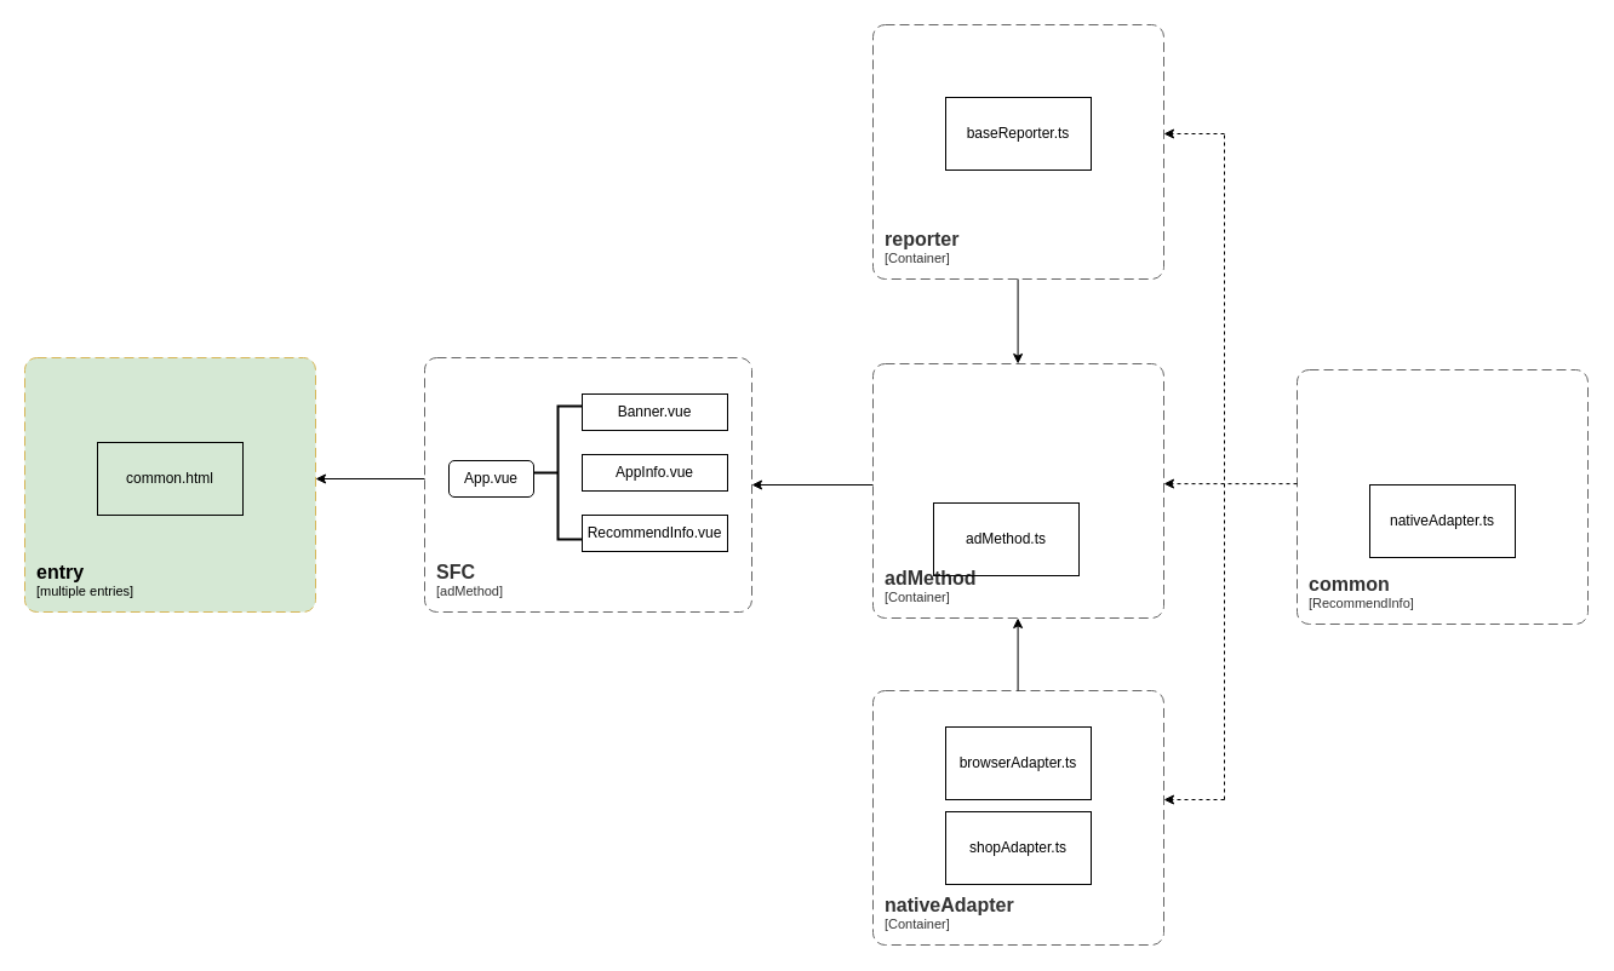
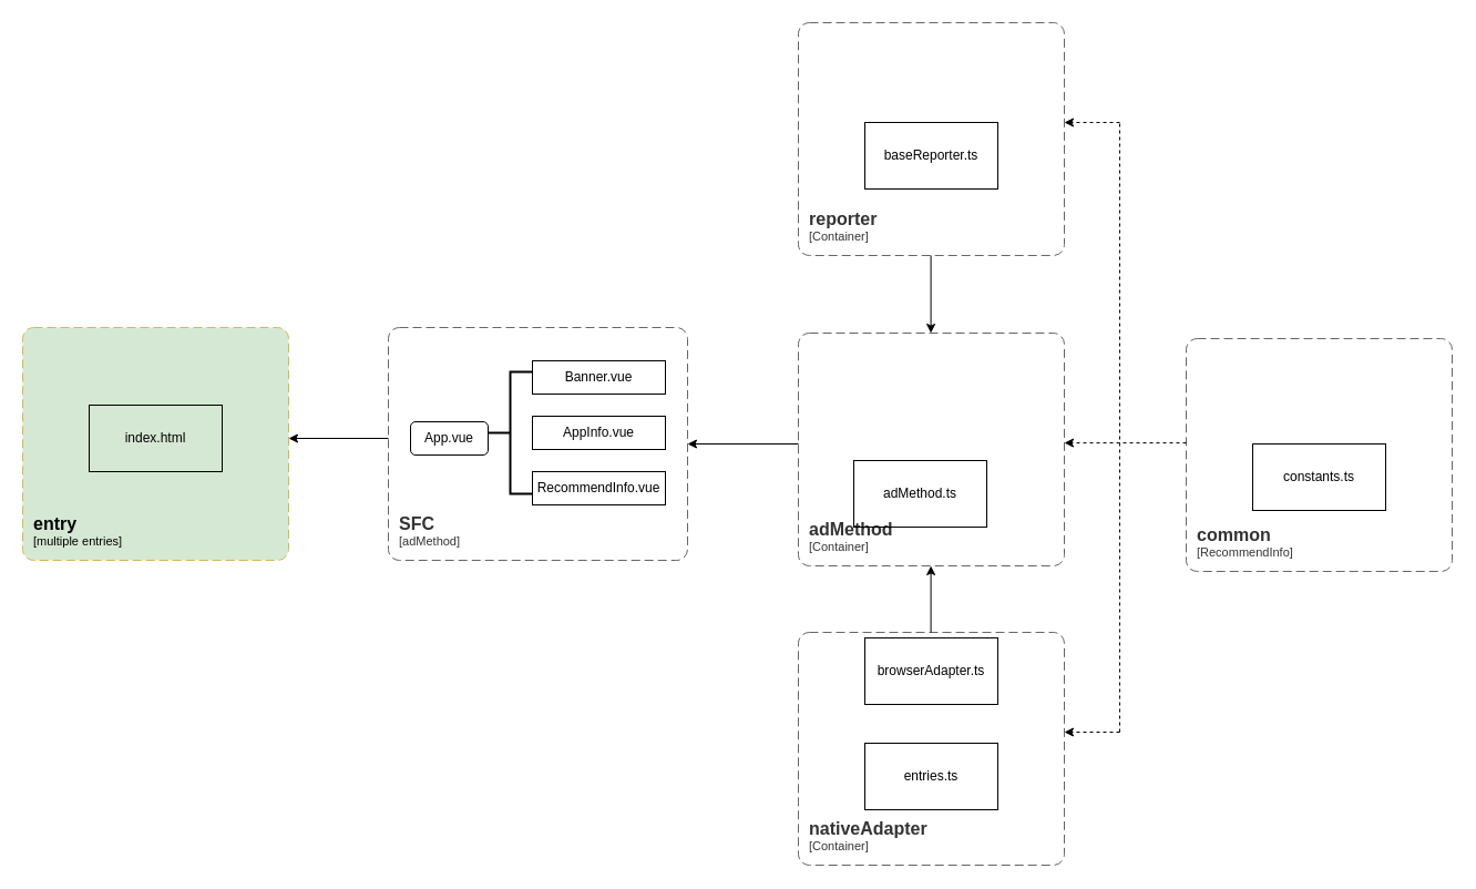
  <mxCell id="0" />
  <mxCell id="1" parent="0" />
  <mxCell id="2" value="&lt;font style=&quot;font-size: 16px&quot;&gt;&lt;b&gt;&lt;div style=&quot;text-align: left&quot;&gt;SFC&lt;/div&gt;&lt;/b&gt;&lt;/font&gt;&lt;div style=&quot;text-align: left&quot;&gt;[adMethod]&lt;/div&gt;" style="rounded=1;fontSize=11;whiteSpace=wrap;html=1;dashed=1;arcSize=20;fillColor=none;strokeColor=#666666;fontColor=#333333;labelBackgroundColor=none;align=left;verticalAlign=bottom;labelBorderColor=none;spacingTop=0;spacing=10;dashPattern=8 4;metaEdit=1;rotatable=0;perimeter=rectanglePerimeter;noLabel=0;labelPadding=0;allowArrows=0;connectable=0;expand=0;recursiveResize=0;editable=1;pointerEvents=0;absoluteArcSize=1;points=[[0.25,0,0],[0.5,0,0],[0.75,0,0],[1,0.25,0],[1,0.5,0],[1,0.75,0],[0.75,1,0],[0.5,1,0],[0.25,1,0],[0,0.75,0],[0,0.5,0],[0,0.25,0]];" parent="1" vertex="1"><mxGeometry x="350" y="295" width="270" height="210" as="geometry" /></mxCell>
  <mxCell id="3" value="App.vue" style="whiteSpace=wrap;html=1;fillColor=none;rounded=1;" parent="1" vertex="1"><mxGeometry x="370" y="380" width="70" height="30" as="geometry" /></mxCell>
  <mxCell id="4" value="&lt;font style=&quot;font-size: 16px&quot;&gt;&lt;b&gt;&lt;div style=&quot;text-align: left&quot;&gt;adMethod&lt;/div&gt;&lt;/b&gt;&lt;/font&gt;&lt;div style=&quot;text-align: left&quot;&gt;[Container]&lt;/div&gt;" style="rounded=1;fontSize=11;whiteSpace=wrap;html=1;dashed=1;arcSize=20;fillColor=none;strokeColor=#666666;fontColor=#333333;labelBackgroundColor=none;align=left;verticalAlign=bottom;labelBorderColor=none;spacingTop=0;spacing=10;dashPattern=8 4;metaEdit=1;rotatable=0;perimeter=rectanglePerimeter;noLabel=0;labelPadding=0;allowArrows=0;connectable=0;expand=0;recursiveResize=0;editable=1;pointerEvents=0;absoluteArcSize=1;points=[[0.25,0,0],[0.5,0,0],[0.75,0,0],[1,0.25,0],[1,0.5,0],[1,0.75,0],[0.75,1,0],[0.5,1,0],[0.25,1,0],[0,0.75,0],[0,0.5,0],[0,0.25,0]];" parent="1" vertex="1"><mxGeometry x="720" y="300" width="240" height="210" as="geometry" /></mxCell>
  <mxCell id="5" value="&lt;font style=&quot;font-size: 16px&quot;&gt;&lt;b&gt;&lt;div style=&quot;text-align: left&quot;&gt;nativeAdapter&lt;/div&gt;&lt;/b&gt;&lt;/font&gt;&lt;div style=&quot;text-align: left&quot;&gt;[Container]&lt;/div&gt;" style="rounded=1;fontSize=11;whiteSpace=wrap;html=1;dashed=1;arcSize=20;fillColor=none;strokeColor=#666666;fontColor=#333333;labelBackgroundColor=none;align=left;verticalAlign=bottom;labelBorderColor=none;spacingTop=0;spacing=10;dashPattern=8 4;metaEdit=1;rotatable=0;perimeter=rectanglePerimeter;noLabel=0;labelPadding=0;allowArrows=0;connectable=0;expand=0;recursiveResize=0;editable=1;pointerEvents=0;absoluteArcSize=1;points=[[0.25,0,0],[0.5,0,0],[0.75,0,0],[1,0.25,0],[1,0.5,0],[1,0.75,0],[0.75,1,0],[0.5,1,0],[0.25,1,0],[0,0.75,0],[0,0.5,0],[0,0.25,0]];" parent="1" vertex="1"><mxGeometry x="720" y="570" width="240" height="210" as="geometry" /></mxCell>
  <mxCell id="6" value="&lt;font style=&quot;font-size: 16px&quot;&gt;&lt;b&gt;&lt;div style=&quot;text-align: left&quot;&gt;reporter&lt;/div&gt;&lt;/b&gt;&lt;/font&gt;&lt;div style=&quot;text-align: left&quot;&gt;[Container]&lt;/div&gt;" style="rounded=1;fontSize=11;whiteSpace=wrap;html=1;dashed=1;arcSize=20;fillColor=none;strokeColor=#666666;fontColor=#333333;labelBackgroundColor=none;align=left;verticalAlign=bottom;labelBorderColor=none;spacingTop=0;spacing=10;dashPattern=8 4;metaEdit=1;rotatable=0;perimeter=rectanglePerimeter;noLabel=0;labelPadding=0;allowArrows=0;connectable=0;expand=0;recursiveResize=0;editable=1;pointerEvents=0;absoluteArcSize=1;points=[[0.25,0,0],[0.5,0,0],[0.75,0,0],[1,0.25,0],[1,0.5,0],[1,0.75,0],[0.75,1,0],[0.5,1,0],[0.25,1,0],[0,0.75,0],[0,0.5,0],[0,0.25,0]];" parent="1" vertex="1"><mxGeometry x="720" y="20" width="240" height="210" as="geometry" /></mxCell>
  <mxCell id="7" value="&lt;font style=&quot;font-size: 16px&quot;&gt;&lt;b&gt;&lt;div style=&quot;text-align: left&quot;&gt;common&lt;/div&gt;&lt;/b&gt;&lt;/font&gt;&lt;div style=&quot;text-align: left&quot;&gt;[RecommendInfo]&lt;/div&gt;" style="rounded=1;fontSize=11;whiteSpace=wrap;html=1;dashed=1;arcSize=20;fillColor=none;strokeColor=#666666;fontColor=#333333;labelBackgroundColor=none;align=left;verticalAlign=bottom;labelBorderColor=none;spacingTop=0;spacing=10;dashPattern=8 4;metaEdit=1;rotatable=0;perimeter=rectanglePerimeter;noLabel=0;labelPadding=0;allowArrows=0;connectable=0;expand=0;recursiveResize=0;editable=1;pointerEvents=0;absoluteArcSize=1;points=[[0.25,0,0],[0.5,0,0],[0.75,0,0],[1,0.25,0],[1,0.5,0],[1,0.75,0],[0.75,1,0],[0.5,1,0],[0.25,1,0],[0,0.75,0],[0,0.5,0],[0,0.25,0]];" parent="1" vertex="1"><mxGeometry x="1070" y="305" width="240" height="210" as="geometry" /></mxCell>
- <mxCell id="8" value="baseReporter.ts" style="whiteSpace=wrap;html=1;fillColor=none;" parent="1" vertex="1"><mxGeometry x="780" y="80" width="120" height="60" as="geometry" /></mxCell>
- <mxCell id="9" value="browserAdapter.ts" style="whiteSpace=wrap;html=1;fillColor=none;" parent="1" vertex="1"><mxGeometry x="780" y="600" width="120" height="60" as="geometry" /></mxCell>
- <mxCell id="10" value="shopAdapter.ts" style="whiteSpace=wrap;html=1;fillColor=none;" parent="1" vertex="1"><mxGeometry x="780" y="670" width="120" height="60" as="geometry" /></mxCell>
+ <mxCell id="8" value="baseReporter.ts" style="whiteSpace=wrap;html=1;fillColor=none;" parent="1" vertex="1"><mxGeometry x="780" y="110" width="120" height="60" as="geometry" /></mxCell>
+ <mxCell id="9" value="browserAdapter.ts" style="whiteSpace=wrap;html=1;fillColor=none;" parent="1" vertex="1"><mxGeometry x="780" y="575" width="120" height="60" as="geometry" /></mxCell>
+ <mxCell id="10" value="entries.ts" style="whiteSpace=wrap;html=1;fillColor=none;" parent="1" vertex="1"><mxGeometry x="780" y="670" width="120" height="60" as="geometry" /></mxCell>
  <mxCell id="11" value="adMethod.ts" style="whiteSpace=wrap;html=1;fillColor=none;" parent="1" vertex="1"><mxGeometry x="770" y="415" width="120" height="60" as="geometry" /></mxCell>
  <mxCell id="12" value="" style="endArrow=classic;html=1;rounded=0;" parent="1" edge="1"><mxGeometry width="50" height="50" relative="1" as="geometry"><mxPoint x="839.6" y="230" as="sourcePoint" /><mxPoint x="839.6" y="300" as="targetPoint" /></mxGeometry></mxCell>
  <mxCell id="13" value="" style="endArrow=classic;html=1;rounded=0;" parent="1" edge="1"><mxGeometry width="50" height="50" relative="1" as="geometry"><mxPoint x="839.6" y="570" as="sourcePoint" /><mxPoint x="839.6" y="510" as="targetPoint" /></mxGeometry></mxCell>
  <mxCell id="14" value="" style="endArrow=classic;html=1;rounded=0;" parent="1" edge="1"><mxGeometry width="50" height="50" relative="1" as="geometry"><mxPoint x="720" y="400" as="sourcePoint" /><mxPoint x="620" y="400" as="targetPoint" /></mxGeometry></mxCell>
  <mxCell id="15" value="" style="endArrow=classic;html=1;rounded=0;dashed=1;" parent="1" edge="1"><mxGeometry width="50" height="50" relative="1" as="geometry"><mxPoint x="1070" y="399.09" as="sourcePoint" /><mxPoint x="960" y="399.09" as="targetPoint" /></mxGeometry></mxCell>
  <mxCell id="16" value="" style="endArrow=classic;html=1;rounded=0;dashed=1;" parent="1" edge="1"><mxGeometry width="50" height="50" relative="1" as="geometry"><mxPoint x="1010" y="660" as="sourcePoint" /><mxPoint x="960" y="660" as="targetPoint" /></mxGeometry></mxCell>
  <mxCell id="17" value="" style="endArrow=classic;html=1;rounded=0;dashed=1;" parent="1" edge="1"><mxGeometry width="50" height="50" relative="1" as="geometry"><mxPoint x="1010" y="110" as="sourcePoint" /><mxPoint x="960" y="110" as="targetPoint" /></mxGeometry></mxCell>
  <mxCell id="18" value="" style="endArrow=none;html=1;rounded=0;dashed=1;" parent="1" edge="1"><mxGeometry width="50" height="50" relative="1" as="geometry"><mxPoint x="1010" y="660" as="sourcePoint" /><mxPoint x="1010" y="110" as="targetPoint" /></mxGeometry></mxCell>
  <mxCell id="19" value="&lt;font style=&quot;font-size: 16px&quot;&gt;&lt;b&gt;&lt;div style=&quot;text-align: left&quot;&gt;entry&lt;/div&gt;&lt;/b&gt;&lt;/font&gt;&lt;div style=&quot;text-align: left&quot;&gt;[multiple entries]&lt;/div&gt;" style="rounded=1;fontSize=11;whiteSpace=wrap;html=1;dashed=1;arcSize=20;fillColor=#d5e8d4;strokeColor=#d6b656;labelBackgroundColor=none;align=left;verticalAlign=bottom;labelBorderColor=none;spacingTop=0;spacing=10;dashPattern=8 4;metaEdit=1;rotatable=0;perimeter=rectanglePerimeter;noLabel=0;labelPadding=0;allowArrows=0;connectable=0;expand=0;recursiveResize=0;editable=1;pointerEvents=0;absoluteArcSize=1;points=[[0.25,0,0],[0.5,0,0],[0.75,0,0],[1,0.25,0],[1,0.5,0],[1,0.75,0],[0.75,1,0],[0.5,1,0],[0.25,1,0],[0,0.75,0],[0,0.5,0],[0,0.25,0]];" parent="1" vertex="1"><mxGeometry x="20" y="295" width="240" height="210" as="geometry" /></mxCell>
- <mxCell id="20" value="common.html" style="whiteSpace=wrap;html=1;fillColor=none;" parent="1" vertex="1"><mxGeometry x="80" y="365" width="120" height="60" as="geometry" /></mxCell>
+ <mxCell id="20" value="index.html" style="whiteSpace=wrap;html=1;fillColor=none;" parent="1" vertex="1"><mxGeometry x="80" y="365" width="120" height="60" as="geometry" /></mxCell>
  <mxCell id="21" value="" style="endArrow=classic;html=1;rounded=0;" parent="1" edge="1"><mxGeometry width="50" height="50" relative="1" as="geometry"><mxPoint x="350" y="395" as="sourcePoint" /><mxPoint x="260" y="395" as="targetPoint" /></mxGeometry></mxCell>
- <mxCell id="22" value="nativeAdapter.ts" style="whiteSpace=wrap;html=1;fillColor=none;" parent="1" vertex="1"><mxGeometry x="1130" y="400" width="120" height="60" as="geometry" /></mxCell>
+ <mxCell id="22" value="constants.ts" style="whiteSpace=wrap;html=1;fillColor=none;" parent="1" vertex="1"><mxGeometry x="1130" y="400" width="120" height="60" as="geometry" /></mxCell>
  <mxCell id="23" value="Banner.vue" style="whiteSpace=wrap;html=1;fillColor=none;" parent="1" vertex="1"><mxGeometry x="480" y="325" width="120" height="30" as="geometry" /></mxCell>
  <mxCell id="24" value="AppInfo.vue" style="whiteSpace=wrap;html=1;fillColor=none;" parent="1" vertex="1"><mxGeometry x="480" y="375" width="120" height="30" as="geometry" /></mxCell>
  <mxCell id="25" value="RecommendInfo.vue" style="whiteSpace=wrap;html=1;fillColor=none;" parent="1" vertex="1"><mxGeometry x="480" y="425" width="120" height="30" as="geometry" /></mxCell>
  <mxCell id="26" value="" style="strokeWidth=2;html=1;shape=mxgraph.flowchart.annotation_2;align=left;labelPosition=right;pointerEvents=1;" parent="1" vertex="1"><mxGeometry x="440" y="335" width="40" height="110" as="geometry" /></mxCell>
